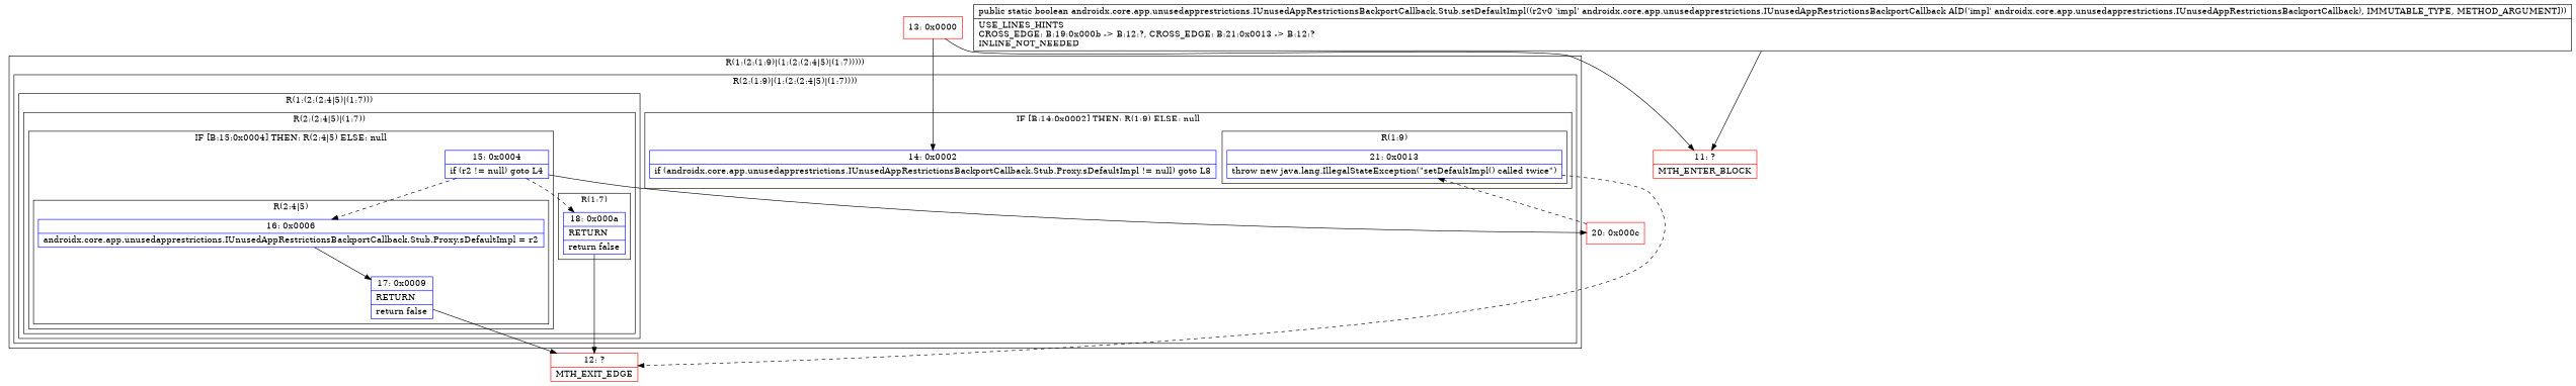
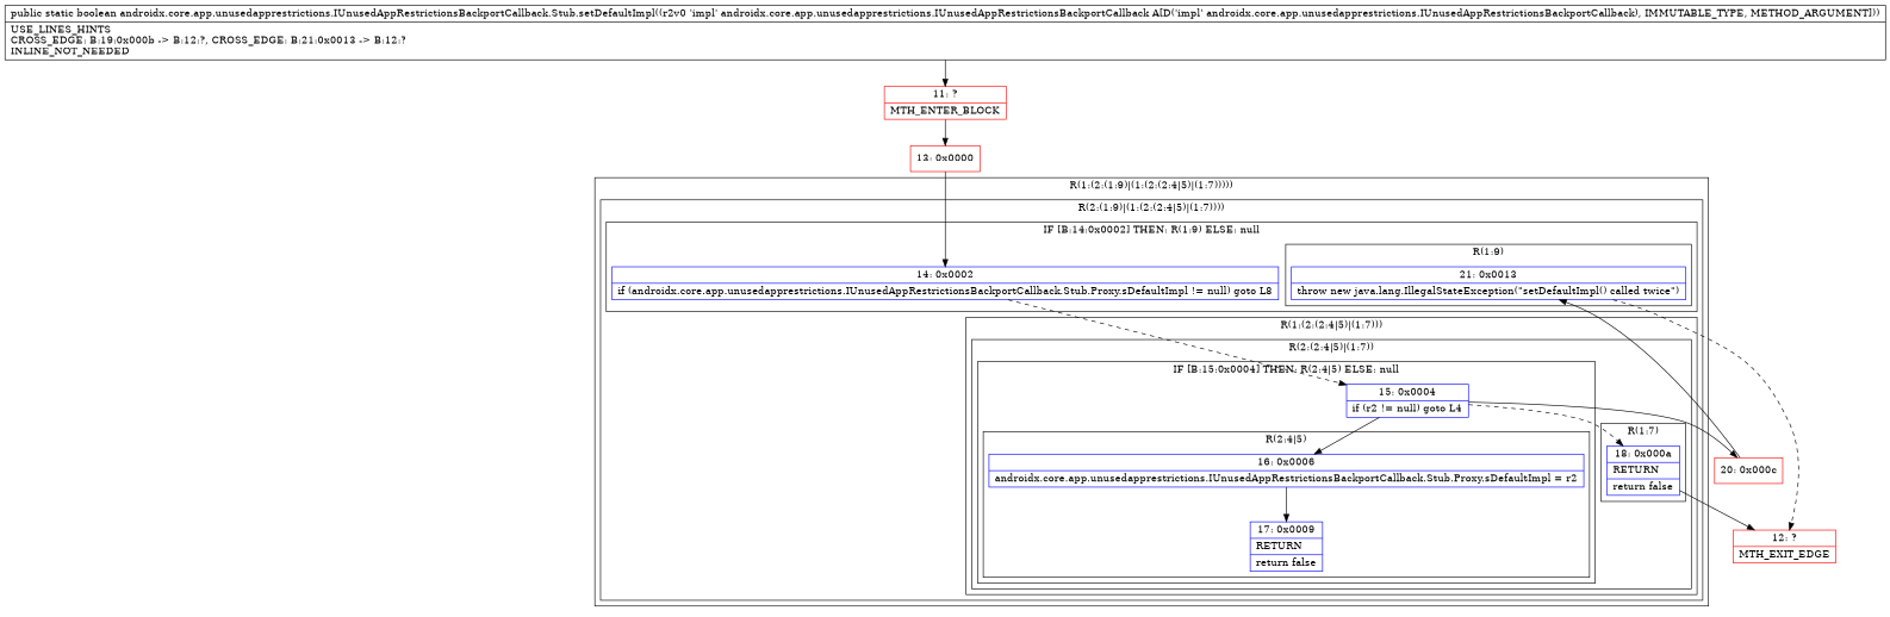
  digraph {
    node [color=blue shape=record]
    n1 [label="{21\:\ 0x0013|throw new java.lang.IllegalStateException(\"setDefaultImpl() called twice\")\l}"]
    n2 [label="{14\:\ 0x0002|if (androidx.core.app.unusedapprestrictions.IUnusedAppRestrictionsBackportCallback.Stub.Proxy.sDefaultImpl != null) goto L8\l}"]
    n3 [label="{16\:\ 0x0006|androidx.core.app.unusedapprestrictions.IUnusedAppRestrictionsBackportCallback.Stub.Proxy.sDefaultImpl = r2\l}"]
    n4 [label="{17\:\ 0x0009|RETURN\l|return false\l}"]
    n5 [label="{15\:\ 0x0004|if (r2 != null) goto L4\l}"]
    n6 [label="{18\:\ 0x000a|RETURN\l|return false\l}"]
    n7 [color=red label="{12\:\ ?|MTH_EXIT_EDGE\l}"]
    n8 [color=red label="{20\:\ 0x000c}"]
    n9 [color=red label="{11\:\ ?|MTH_ENTER_BLOCK\l}"]
    n10 [color=red label="{13\:\ 0x0000}"]
    n11 [label="{public static boolean androidx.core.app.unusedapprestrictions.IUnusedAppRestrictionsBackportCallback.Stub.setDefaultImpl((r2v0 'impl' androidx.core.app.unusedapprestrictions.IUnusedAppRestrictionsBackportCallback A[D('impl' androidx.core.app.unusedapprestrictions.IUnusedAppRestrictionsBackportCallback), IMMUTABLE_TYPE, METHOD_ARGUMENT]))  | USE_LINES_HINTS\lCROSS_EDGE: B:19:0x000b \-\> B:12:?, CROSS_EDGE: B:21:0x0013 \-\> B:12:?\lINLINE_NOT_NEEDED\l}" color=""]
    subgraph cluster_1 {
      label="R(1:(2:(1:9)|(1:(2:(2:4|5)|(1:7)))))"
      subgraph cluster_2 {
        label="R(2:(1:9)|(1:(2:(2:4|5)|(1:7))))"
        subgraph cluster_3 {
          label="IF [B:14:0x0002] THEN: R(1:9) ELSE: null"
          n2
          subgraph cluster_4 {
            label="R(1:9)"
            n1
          }
        }
        subgraph cluster_5 {
          label="R(1:(2:(2:4|5)|(1:7)))"
          subgraph cluster_6 {
            label="R(2:(2:4|5)|(1:7))"
            subgraph cluster_7 {
              label="IF [B:15:0x0004] THEN: R(2:4|5) ELSE: null"
              n5
              subgraph cluster_8 {
                label="R(2:4|5)"
                n3
                n4
              }
            }
            subgraph cluster_9 {
              label="R(1:7)"
              n6
            }
          }
        }
      }
    }
    n1 -> n7 [style=dashed]
+   n2 -> n5 [style=dashed]
    n3 -> n4
-   n4 -> n7
-   n5 -> n3 [style=dashed]
+   n5 -> n3
    n5 -> n6 [style=dashed]
    n5 -> n8
    n6 -> n7
-   n8 -> n1 [style=dashed]
-   n10 -> n9
+   n8 -> n1
+   n9 -> n10
    n10 -> n2
    n11 -> n9
  }
